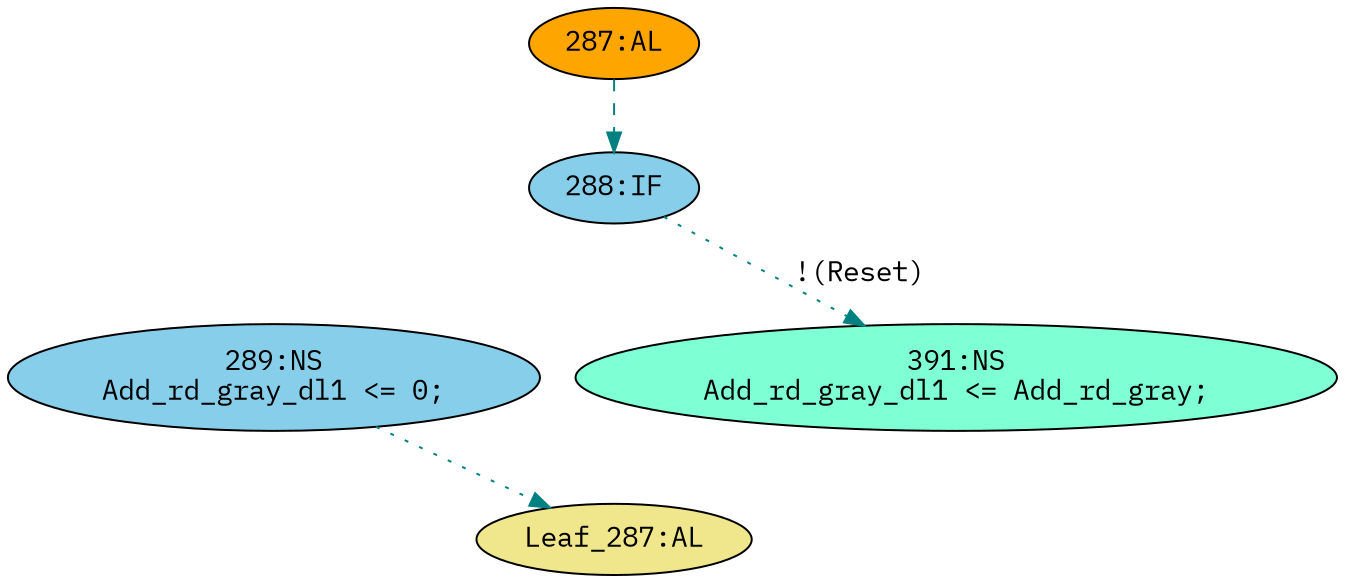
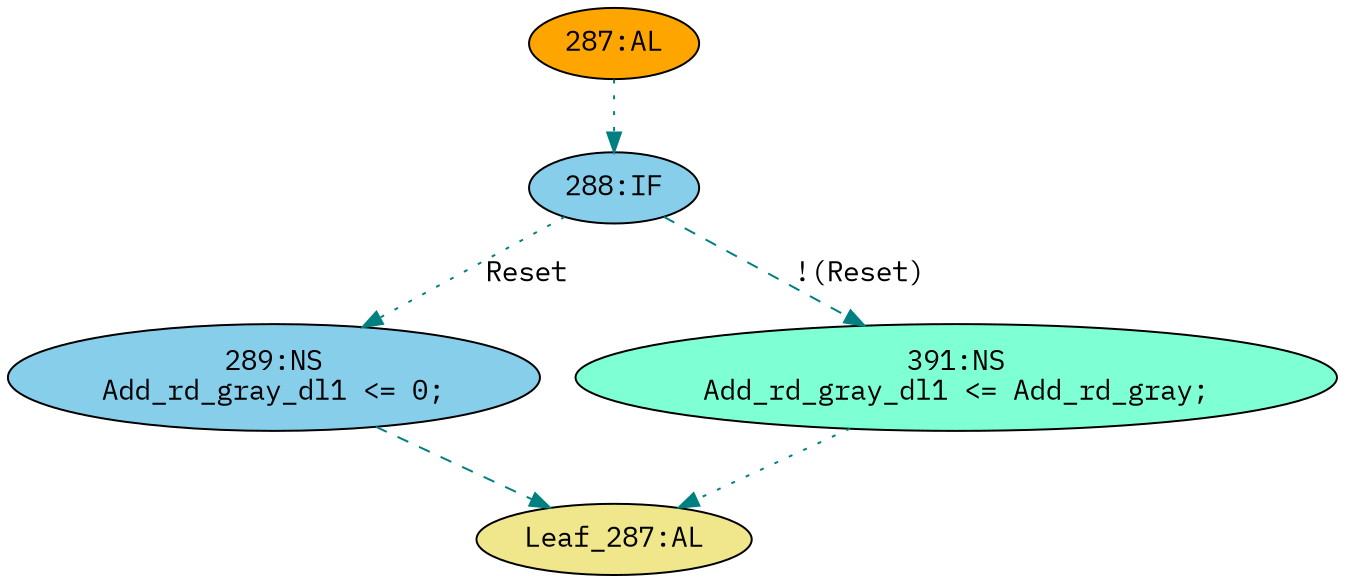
  strict digraph {
    fontname="IBM Plex Mono"
    node [fillcolor=skyblue fontname="IBM Plex Mono" statements="[]" style=filled typ=NonblockingSubstitution]
    edge [color=teal cond="[]" fontname="IBM Plex Mono" lineno=None style=dotted]
    n1 [ast="<pyverilog.vparser.ast.Always object at 0x7fbd1c2bab50>" clk_sens=True fillcolor=orange label="287:AL" sens="['Clk_MAC', 'Reset']" typ=Always use_var="['Reset', 'Add_rd_gray']"]
    n2 [ast="<pyverilog.vparser.ast.IfStatement object at 0x7fbd1c2baf50>" label="288:IF" typ=IfStatement]
    n3 [ast="<pyverilog.vparser.ast.NonblockingSubstitution object at 0x7fbd1c2d1210>" label="289:NS\nAdd_rd_gray_dl1 <= 0;" statements="[<pyverilog.vparser.ast.NonblockingSubstitution object at 0x7fbd1c2d1210>]"]
    n4 [ast="<pyverilog.vparser.ast.NonblockingSubstitution object at 0x7fbd1c2bafd0>" fillcolor=aquamarine label="391:NS\nAdd_rd_gray_dl1 <= Add_rd_gray;" statements="[<pyverilog.vparser.ast.NonblockingSubstitution object at 0x7fbd1c2bafd0>]"]
    n5 [def_var="['Add_rd_gray_dl1']" fillcolor=khaki label="Leaf_287:AL" statements="" typ=""]
-   n1 -> n2 [style=dashed]
-   n2 -> n4 [cond="['Reset']" label="!(Reset)" lineno=288]
-   n3 -> n5
+   n1 -> n2
+   n2 -> n3 [cond="['Reset']" label=Reset lineno=288]
+   n2 -> n4 [cond="['Reset']" label="!(Reset)" lineno=288 style=dashed]
+   n3 -> n5 [style=dashed]
+   n4 -> n5
  }
